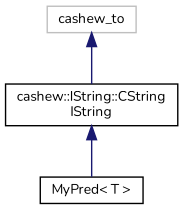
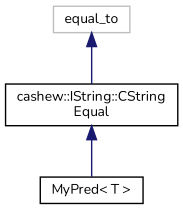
  digraph {
    fontname=Nunito
    rankdir=TB
    node [color=black fillcolor=white fontname=Nunito fontsize=10 shape=record style=filled]
    edge [color=midnightblue dir=back fontname=Nunito fontsize=10 labelfontname=Helvetica labelfontsize=10 style=solid]
-   n1 [color=grey75 height=0.2 label=cashew_to width=0.4]
-   n2 [height=0.2 label="cashew::IString::CString\lIString" width=0.4]
+   n1 [color=grey75 height=0.2 label=equal_to width=0.4]
+   n2 [height=0.2 label="cashew::IString::CString\lEqual" width=0.4]
    n3 [height=0.2 label="MyPred\< T \>" width=0.4]
    n1 -> n2
    n2 -> n3
  }
